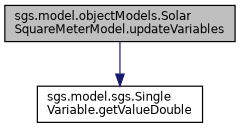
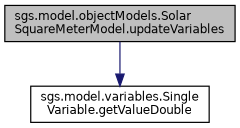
  digraph {
    rankdir=TB
    node [color=black fontname=Helvetica fontsize=10 shape=record style=filled]
    n1 [fillcolor=grey75 fontcolor=black height=0.2 label="sgs.model.objectModels.Solar\lSquareMeterModel.updateVariables" width=0.4]
-   n2 [fillcolor=white height=0.2 label="sgs.model.sgs.Single\lVariable.getValueDouble" width=0.4]
+   n2 [fillcolor=white height=0.2 label="sgs.model.variables.Single\lVariable.getValueDouble" width=0.4]
    n1 -> n2 [color=midnightblue fontname=Helvetica fontsize=10 labelfontname=Helvetica labelfontsize=10 style=solid]
  }
